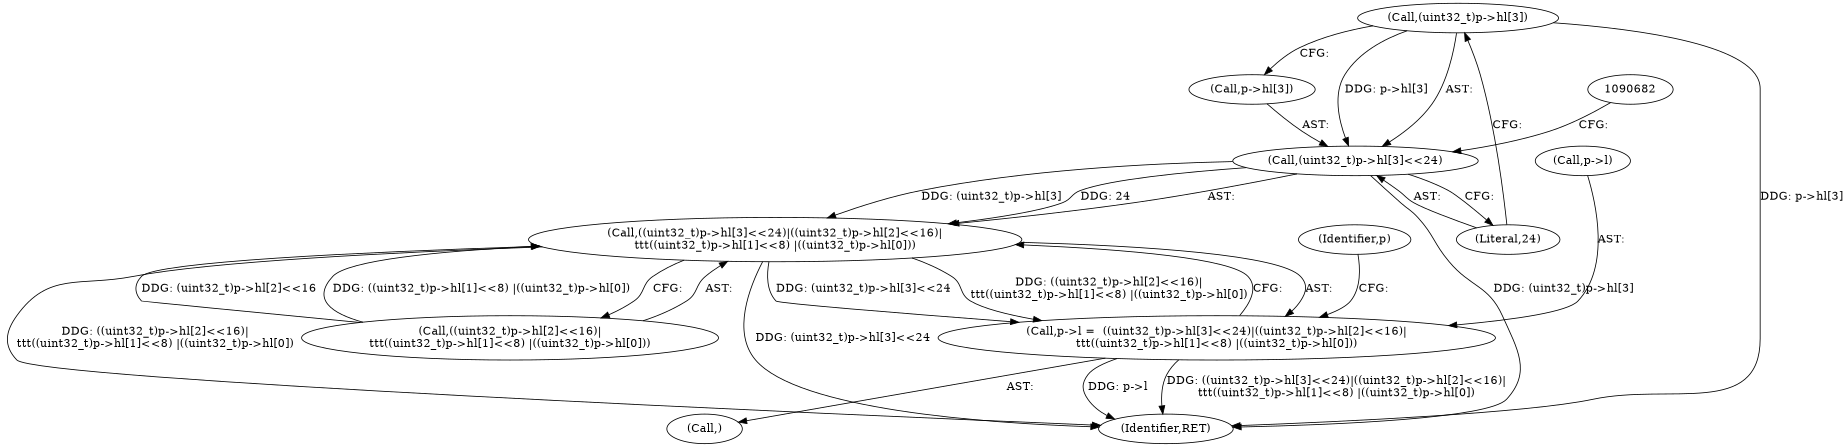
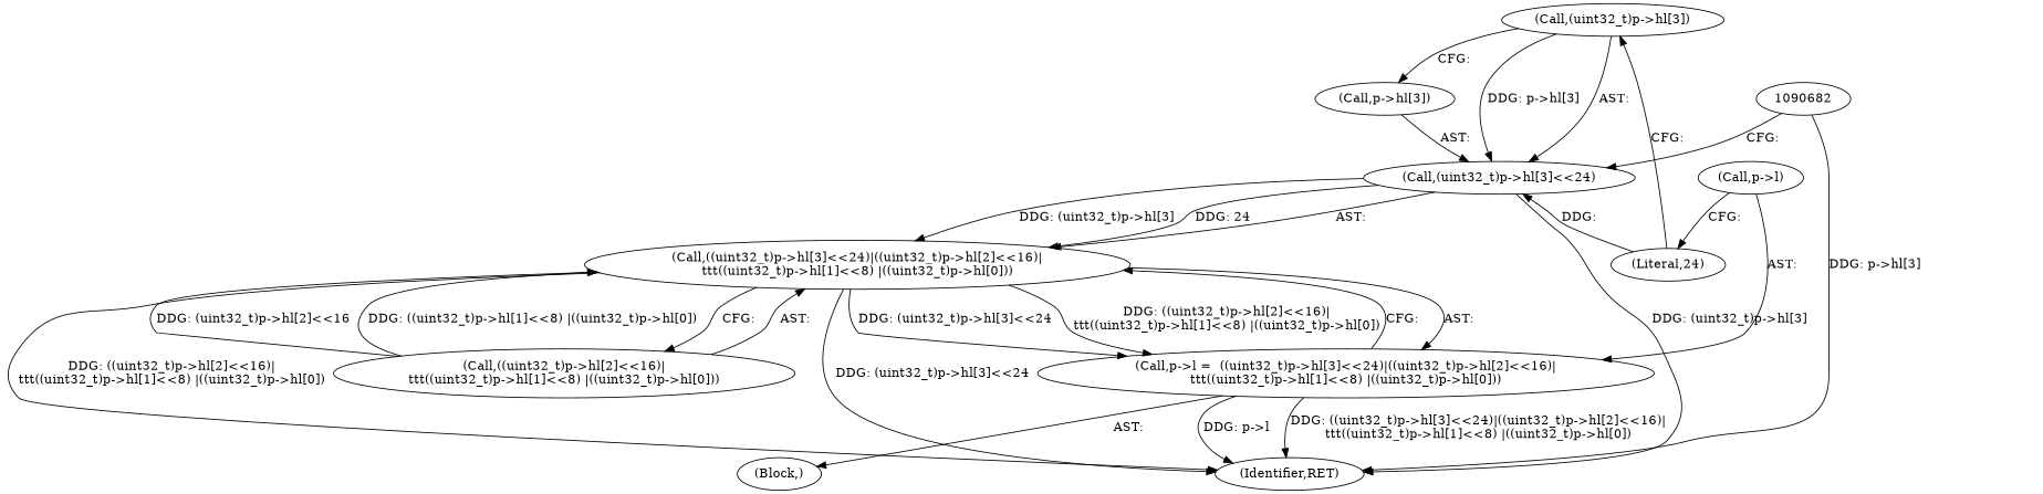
  digraph {
    n1 [label="(Call,(uint32_t)p->hl[3])"]
    n2 [label="(Call,(uint32_t)p->hl[3]<<24)"]
    n3 [label="(Identifier,RET)"]
    n4 [label="(Call,p->hl[3])"]
    n5 [label="(Call,((uint32_t)p->hl[3]<<24)|((uint32_t)p->hl[2]<<16)|\n\t\t\t((uint32_t)p->hl[1]<<8) |((uint32_t)p->hl[0]))"]
    n6 [label="(Literal,24)"]
    n7 [label="(Call,p->l =  ((uint32_t)p->hl[3]<<24)|((uint32_t)p->hl[2]<<16)|\n\t\t\t((uint32_t)p->hl[1]<<8) |((uint32_t)p->hl[0]))"]
    n8 [label="(Call,((uint32_t)p->hl[2]<<16)|\n\t\t\t((uint32_t)p->hl[1]<<8) |((uint32_t)p->hl[0]))"]
-   n9 [label="(Call,)"]
-   n10 [label="(Identifier,p)"]
+   n9 [label="(Block,)"]
    n11 [label="(Call,p->l)"]
    n12 [label=1090682]
    n1 -> n2 [label="AST: "]
    n1 -> n2 [label="DDG: p->hl[3]"]
-   n1 -> n3 [label="DDG: p->hl[3]"]
+   n12 -> n3 [label="DDG: p->hl[3]"]
    n1 -> n4 [label="CFG: "]
    n2 -> n3 [label="DDG: (uint32_t)p->hl[3]"]
    n2 -> n5 [label="AST: "]
    n2 -> n5 [label="DDG: (uint32_t)p->hl[3]"]
    n2 -> n5 [label="DDG: 24"]
-   n2 -> n6 [label="CFG: "]
+   n11 -> n6 [label="CFG: "]
    n4 -> n2 [label="AST: "]
    n5 -> n3 [label="DDG: ((uint32_t)p->hl[2]<<16)|\n\t\t\t((uint32_t)p->hl[1]<<8) |((uint32_t)p->hl[0])"]
    n5 -> n3 [label="DDG: (uint32_t)p->hl[3]<<24"]
    n5 -> n7 [label="AST: "]
    n5 -> n7 [label="DDG: (uint32_t)p->hl[3]<<24"]
    n5 -> n7 [label="DDG: ((uint32_t)p->hl[2]<<16)|\n\t\t\t((uint32_t)p->hl[1]<<8) |((uint32_t)p->hl[0])"]
    n5 -> n8 [label="CFG: "]
    n6 -> n1 [label="CFG: "]
-   n6 -> n2 [label="AST: "]
+   n6 -> n2 [label="DDG: "]
    n7 -> n3 [label="DDG: p->l"]
    n7 -> n3 [label="DDG: ((uint32_t)p->hl[3]<<24)|((uint32_t)p->hl[2]<<16)|\n\t\t\t((uint32_t)p->hl[1]<<8) |((uint32_t)p->hl[0])"]
    n7 -> n5 [label="CFG: "]
    n7 -> n9 [label="AST: "]
    n8 -> n5 [label="AST: "]
    n8 -> n5 [label="DDG: (uint32_t)p->hl[2]<<16"]
    n8 -> n5 [label="DDG: ((uint32_t)p->hl[1]<<8) |((uint32_t)p->hl[0])"]
-   n10 -> n7 [label="CFG: "]
    n11 -> n7 [label="AST: "]
    n12 -> n2 [label="CFG: "]
  }
